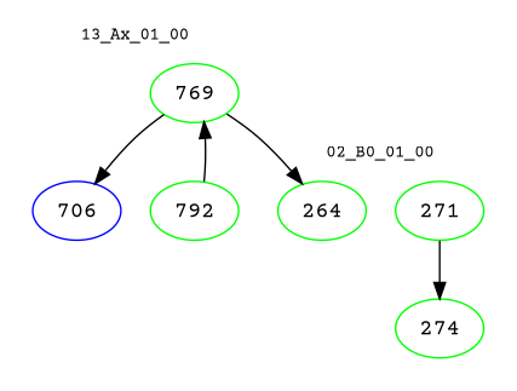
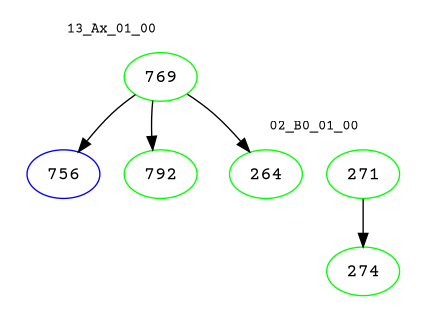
  digraph {
    fontname="Courier Prime"
    node [color=green fontname="Courier Prime"]
    edge [color=black fontname="Courier Prime"]
    n1 [label=769]
-   n2 [color=blue label=706]
+   n2 [color=blue label=756]
    n3 [label=792]
    n4 [label=271]
    n5 [label=264]
    n6 [label=274]
    subgraph cluster_1 {
      color=white
      fontsize=10
      label="13_Ax_01_00"
      n1
      n2
      n3
    }
    subgraph cluster_2 {
      color=white
      fontsize=10
      label="02_B0_01_00"
      n4
      n5
      n6
    }
    n1 -> n2
-   n3 -> n1
+   n1 -> n3
    n1 -> n5
    n4 -> n6
  }
